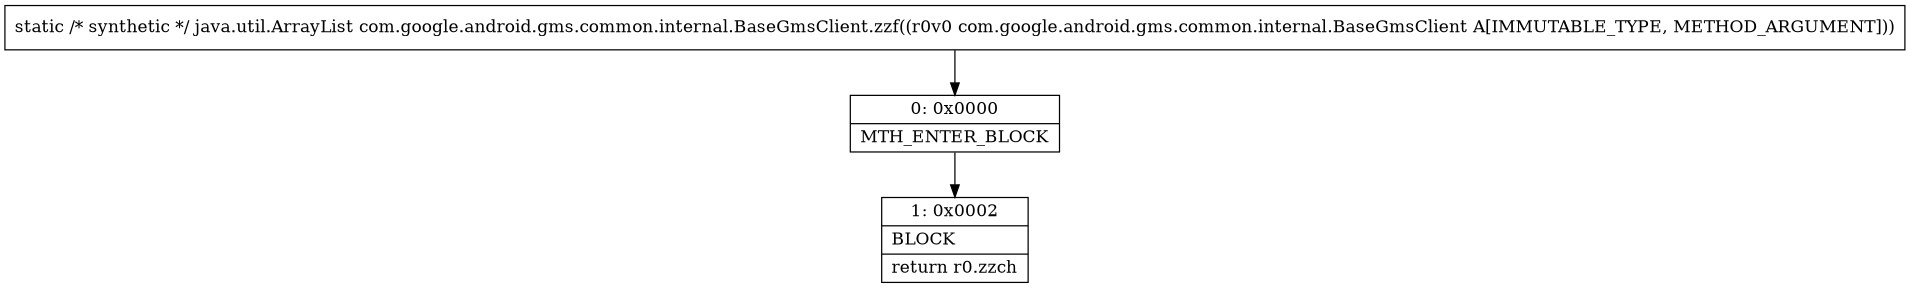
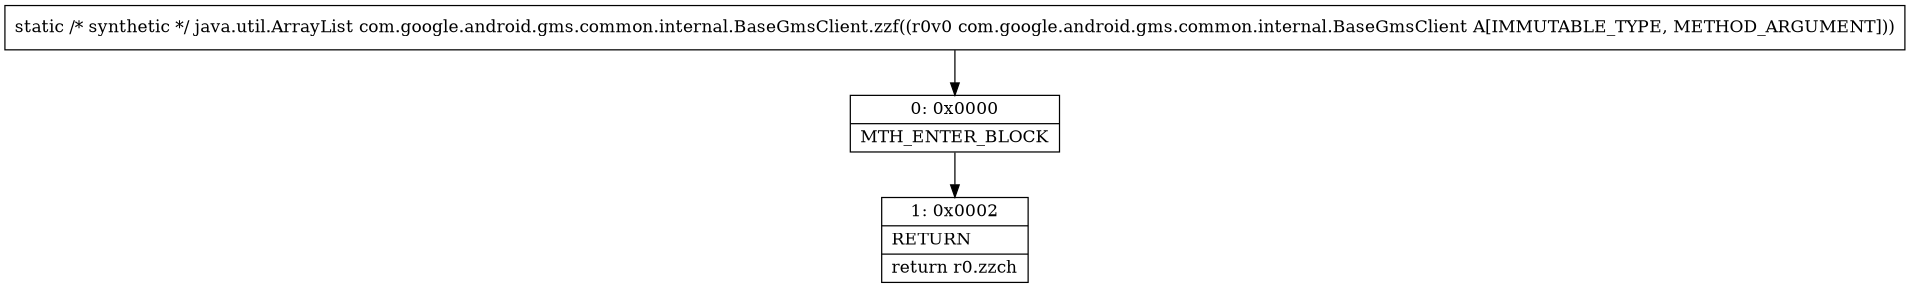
  digraph {
    node [shape=record]
    edge [arrowhead=normal]
    n1 [label="{0\:\ 0x0000|MTH_ENTER_BLOCK\l}"]
-   n2 [label="{1\:\ 0x0002|BLOCK\l|return r0.zzch\l}"]
+   n2 [label="{1\:\ 0x0002|RETURN\l|return r0.zzch\l}"]
    n3 [label="{static \/* synthetic *\/ java.util.ArrayList com.google.android.gms.common.internal.BaseGmsClient.zzf((r0v0 com.google.android.gms.common.internal.BaseGmsClient A[IMMUTABLE_TYPE, METHOD_ARGUMENT])) }"]
    n1 -> n2
    n3 -> n1
  }
